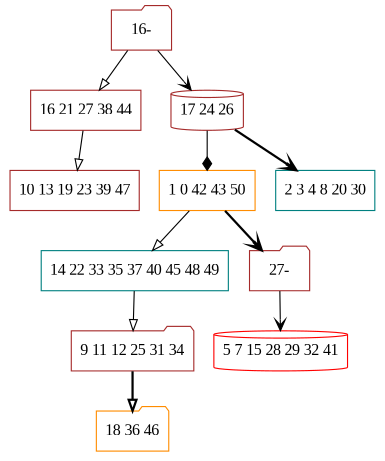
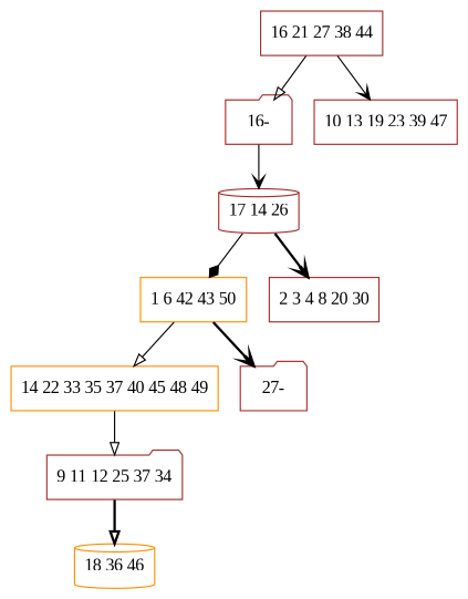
  digraph {
    fontname="Liberation Serif"
    node [color=brown fontname="Liberation Serif" shape=box]
    edge [arrowhead=vee fontname="Liberation Serif" style=solid]
    n1 [label="16 21 27 38 44"]
    n2 [label="16-" shape=folder]
    n3 [label="10 13 19 23 39 47"]
-   n4 [label="17 24 26" shape=cylinder]
-   n5 [color=darkorange label="1 0 42 43 50"]
-   n6 [color=teal label="2 3 4 8 20 30"]
-   n7 [color=teal label="14 22 33 35 37 40 45 48 49"]
+   n4 [label="17 14 26" shape=cylinder]
+   n5 [color=darkorange label="1 6 42 43 50"]
+   n6 [label="2 3 4 8 20 30"]
+   n7 [color=darkorange label="14 22 33 35 37 40 45 48 49"]
    n8 [label="27-" shape=folder]
-   n9 [label="9 11 12 25 31 34" shape=folder]
-   n10 [color=red label="5 7 15 28 29 32 41" shape=cylinder]
-   n11 [color=darkorange label="18 36 46" shape=folder]
-   n2 -> n1 [arrowhead=onormal]
-   n1 -> n3 [arrowhead=onormal]
+   n9 [label="9 11 12 25 37 34" shape=folder]
+   n11 [color=darkorange label="18 36 46" shape=cylinder]
+   n1 -> n2 [arrowhead=onormal]
+   n1 -> n3
    n2 -> n4
    n4 -> n5 [arrowhead=diamond]
    n4 -> n6 [style=bold]
    n5 -> n7 [arrowhead=onormal]
    n5 -> n8 [style=bold]
    n7 -> n9 [arrowhead=onormal]
-   n8 -> n10
    n9 -> n11 [arrowhead=onormal style=bold]
  }
